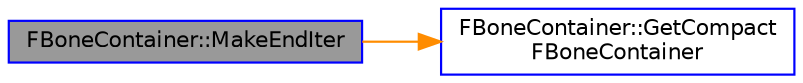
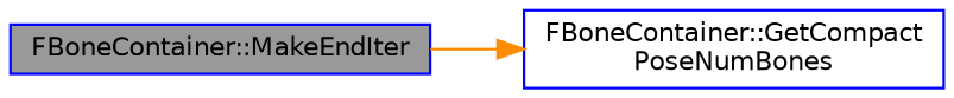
  digraph {
    rankdir=LR
    node [color=blue fontname=Helvetica fontsize=10 shape=box style=filled]
    n1 [fillcolor=grey60 fontcolor=black height=0.2 label="FBoneContainer::MakeEndIter" width=0.4]
-   n2 [fillcolor=white height=0.2 label="FBoneContainer::GetCompact\lFBoneContainer" width=0.4]
+   n2 [fillcolor=white height=0.2 label="FBoneContainer::GetCompact\lPoseNumBones" width=0.4]
    n1 -> n2 [color=darkorange fontname=Helvetica fontsize=10 labelfontname=Helvetica labelfontsize=10 style=solid]
  }
